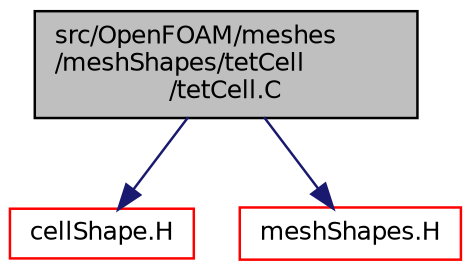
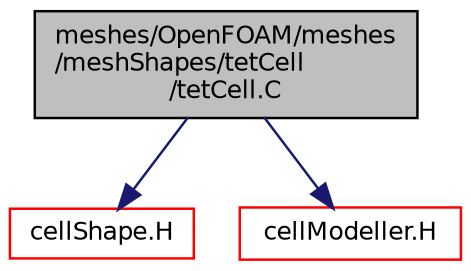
  digraph {
    node [color=red fontname=Helvetica fontsize=10 shape=record]
    edge [color=midnightblue fontname=Helvetica fontsize=10 labelfontname=Helvetica labelfontsize=10 style=solid]
-   n1 [color=black fillcolor=grey75 fontcolor=black height=0.2 label="src/OpenFOAM/meshes\l/meshShapes/tetCell\l/tetCell.C" style=filled width=0.4]
+   n1 [color=black fillcolor=grey75 fontcolor=black height=0.2 label="meshes/OpenFOAM/meshes\l/meshShapes/tetCell\l/tetCell.C" style=filled width=0.4]
    n2 [height=0.2 label="cellShape.H" width=0.4]
-   n3 [height=0.2 label="meshShapes.H" width=0.4]
+   n3 [height=0.2 label="cellModeller.H" width=0.4]
    n1 -> n2
    n1 -> n3
  }
